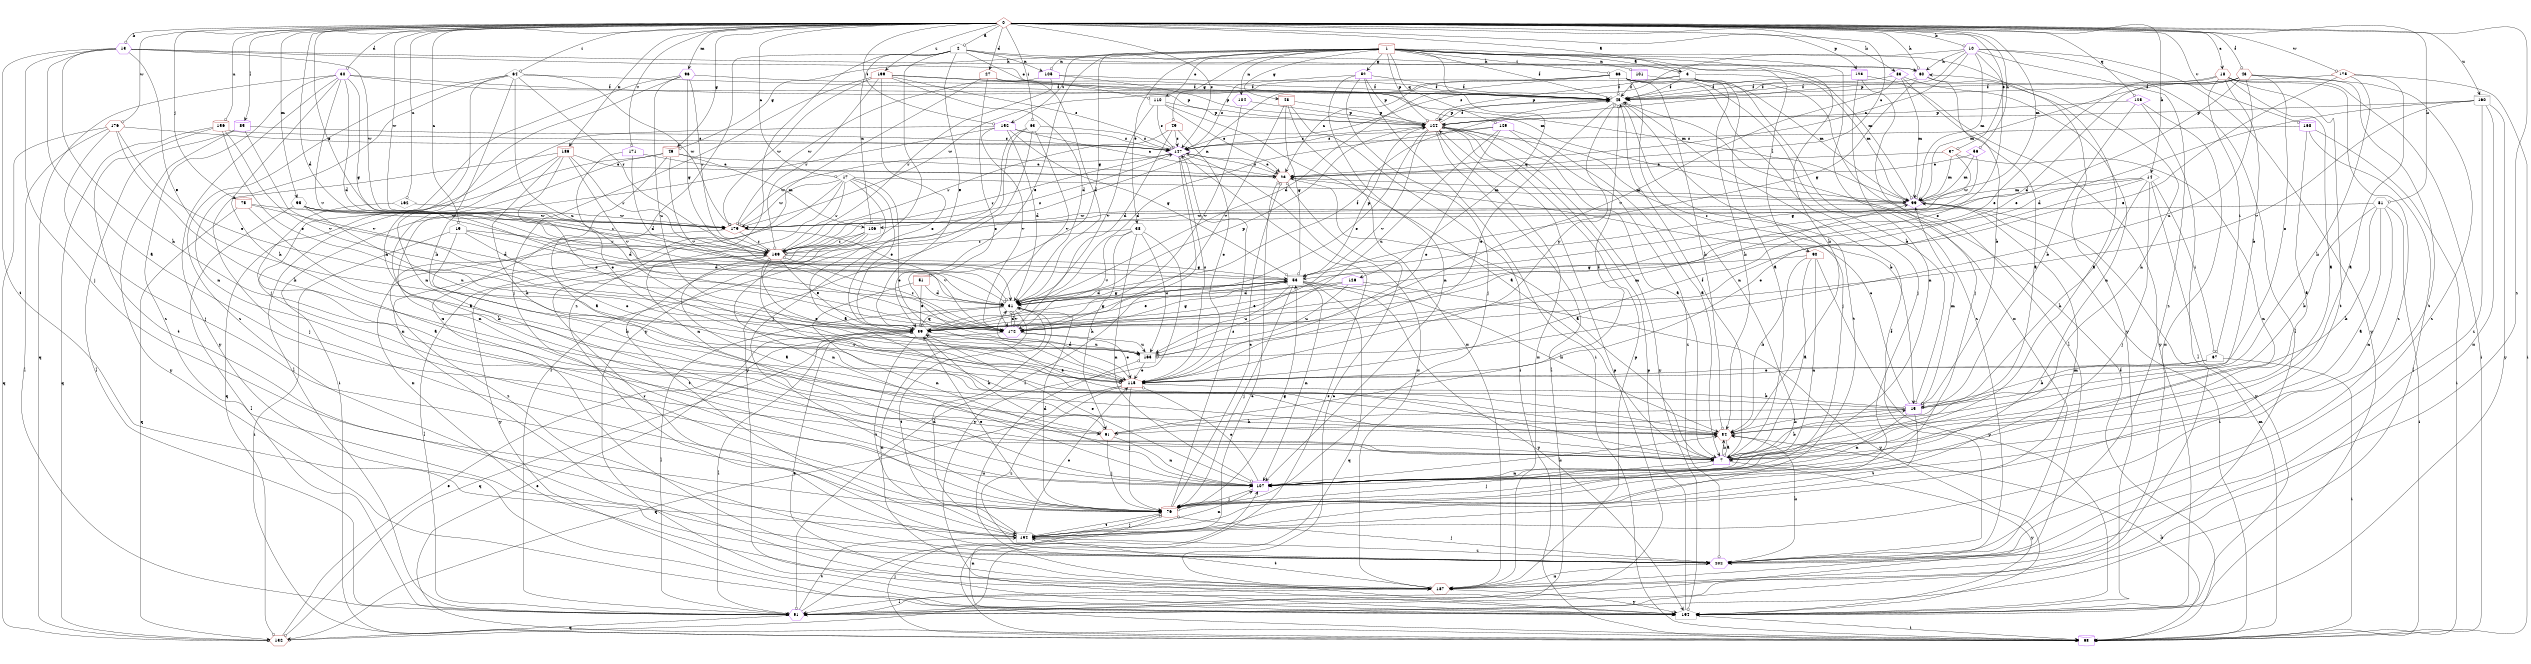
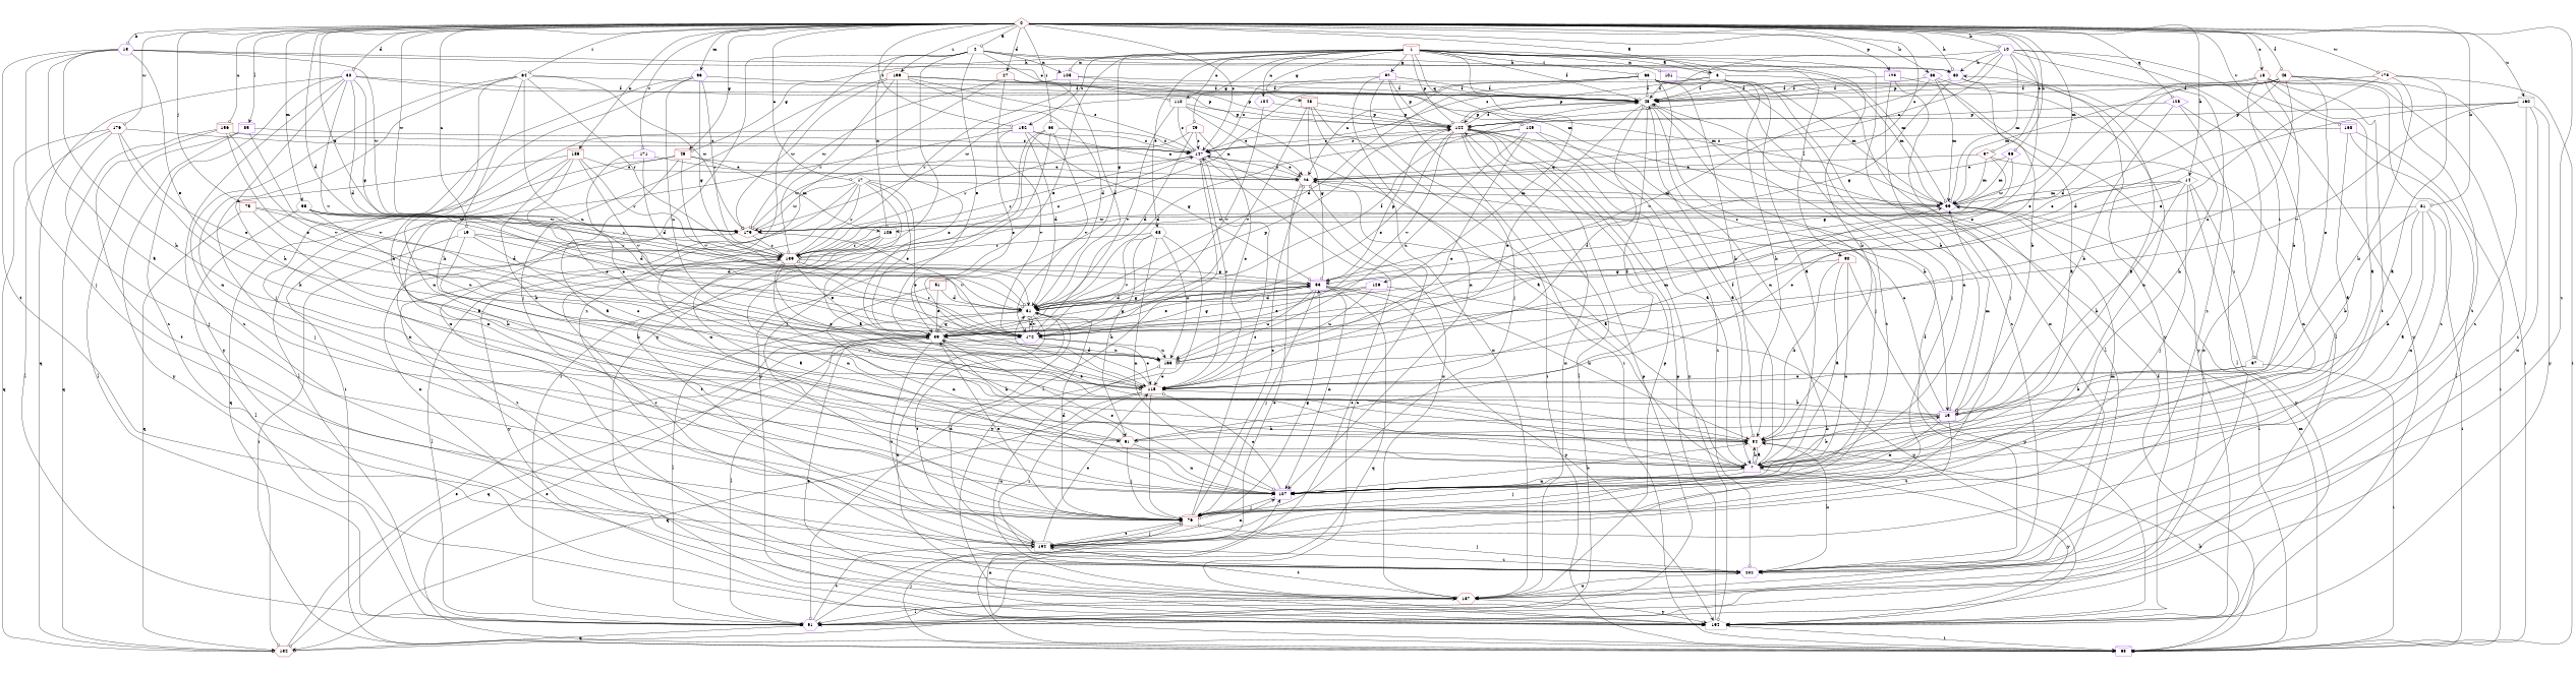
  strict digraph {
    node [color=purple shape=hexagon]
    edge [arrowhead=odot]
    0 [color=brown shape=diamond]
    2 [color=gray40 shape=house]
    3 [color=gray40 shape=house]
    10
    13
    14 [color=gray40 shape=diamond]
    17 [color=gray40 shape=diamond]
    18 [color=brown]
    19 [color=gray40 shape=house]
    23 [color=brown]
    27 [color=brown shape=house]
    30
    31 [color=gray40]
    37 [color=brown shape=diamond]
    43 [color=brown]
    46 [color=brown shape=cylinder]
    56 [shape=diamond]
    60
    63 [color=gray40]
    64 [color=gray40 shape=diamond]
    75 [color=brown shape=cylinder]
    81 [color=gray40]
    83 [shape=diamond]
    85 [shape=cylinder]
    95 [color=gray40]
    96
    99 [shape=diamond]
    123 [shape=cylinder]
    125 [shape=diamond]
    139 [color=brown]
    147 [shape=diamond]
    152 [shape=house]
    156 [color=brown shape=cylinder]
    160 [color=gray40 shape=cylinder]
-   162 [color=gray40 shape=diamond]
    168 [shape=cylinder]
    171 [shape=house]
    175 [color=brown shape=diamond]
    176 [color=brown]
    179 [color=brown shape=diamond]
    186 [color=brown shape=cylinder]
    199 [color=brown shape=house]
    202
    39 [color=gray40]
    105 [shape=house]
    110 [color=gray40 shape=cylinder]
    187 [color=brown]
    194 [color=gray40 shape=house]
    106 [color=gray40 shape=cylinder]
    45 [color=gray40 shape=diamond]
    124 [color=brown]
    7 [shape=house]
    91
    115 [color=brown shape=house]
    76 [color=brown shape=cylinder]
    61 [color=brown]
    154 [color=gray40 shape=cylinder]
    67 [color=gray40 shape=house]
    107 [shape=cylinder]
    15 [shape=cylinder]
    68 [shape=cylinder]
    84 [color=brown]
-   53 [color=gray40 shape=cylinder]
+   53 [shape=cylinder]
    132 [color=brown]
    172
    163 [color=gray40 shape=cylinder]
    1 [color=brown shape=cylinder]
    38 [color=gray40]
    48 [color=brown shape=cylinder]
    49 [color=brown shape=house]
    51 [color=brown shape=cylinder]
    52 [shape=house]
    66 [color=gray40 shape=house]
    90 [color=brown shape=house]
    101 [shape=cylinder]
    104
    126 [shape=house]
    129 [shape=house]
    0 -> 2 [label=a]
    0 -> 3 [arrowhead=vee label=a]
    0 -> 10 [label=b]
    0 -> 13 [label=b]
    0 -> 14 [arrowhead=vee label=b]
    0 -> 17 [label=c]
    0 -> 18 [arrowhead=vee label=c]
    0 -> 19 [label=c]
    0 -> 23 [label=c]
    0 -> 27 [arrowhead=vee label=d]
    0 -> 30 [label=d]
    0 -> 31 [label=d]
    0 -> 37 [label=e]
    0 -> 43 [label=f]
    0 -> 46 [arrowhead=vee label=g]
    0 -> 56 [label=h]
    0 -> 60 [label=h]
    0 -> 63 [label=i]
    0 -> 64 [label=i]
    0 -> 75 [arrowhead=vee label=j]
    0 -> 81 [label=k]
    0 -> 83 [arrowhead=vee label=k]
    0 -> 85 [arrowhead=vee label=l]
    0 -> 95 [arrowhead=vee label=m]
    0 -> 96 [arrowhead=vee label=m]
    0 -> 99 [label=m]
    0 -> 123 [arrowhead=vee label=p]
    0 -> 125 [label=q]
    0 -> 139 [label=r]
    0 -> 147 [arrowhead=vee label=s]
    0 -> 152 [label=t]
    0 -> 156 [label=u]
    0 -> 160 [arrowhead=vee label=u]
-   0 -> 162 [label=u]
    0 -> 168 [label=v]
    0 -> 171 [label=v]
    0 -> 175 [label=w]
    0 -> 176 [label=w]
    0 -> 179 [arrowhead=vee label=w]
    0 -> 186 [arrowhead=vee label=x]
    0 -> 199 [arrowhead=vee label=z]
    0 -> 202 [label=z]
    2 -> 60 [arrowhead=vee label=h]
    2 -> 99 [label=m]
    2 -> 202 [arrowhead=vee label=z]
    2 -> 39 [arrowhead=vee label=e]
    2 -> 105 [arrowhead=vee label=n]
    2 -> 110 [label=o]
    2 -> 187 [arrowhead=vee label=x]
    2 -> 194 [label=y]
    2 -> 106 [label=n]
    3 -> 99 [arrowhead=vee label=m]
    3 -> 202 [arrowhead=vee label=z]
    3 -> 106 [arrowhead=vee label=n]
    3 -> 45 [label=f]
    3 -> 124 [label=p]
    3 -> 7 [arrowhead=vee label=a]
    3 -> 91 [arrowhead=vee label=l]
    10 -> 23 [arrowhead=vee label=c]
    10 -> 60 [arrowhead=vee label=h]
    10 -> 99 [label=m]
    10 -> 147 [arrowhead=vee label=s]
    10 -> 202 [label=z]
    10 -> 194 [arrowhead=vee label=y]
    10 -> 124 [arrowhead=vee label=p]
    10 -> 91 [label=l]
    10 -> 115 [label=o]
    13 -> 60 [label=h]
    13 -> 99 [arrowhead=vee label=m]
    13 -> 179 [label=w]
    13 -> 39 [label=e]
    13 -> 7 [label=a]
    13 -> 76 [label=j]
    13 -> 61 [arrowhead=vee label=h]
    13 -> 154 [label=t]
    14 -> 99 [label=m]
    14 -> 139 [label=r]
    14 -> 194 [arrowhead=vee label=y]
    14 -> 115 [arrowhead=vee label=o]
    14 -> 76 [label=j]
    14 -> 61 [label=h]
    14 -> 67 [label=i]
    17 -> 99 [label=m]
    17 -> 139 [label=r]
    17 -> 179 [label=w]
    17 -> 39 [label=e]
    17 -> 187 [arrowhead=vee label=x]
    17 -> 7 [label=a]
    17 -> 115 [label=o]
    17 -> 107 [label=n]
    18 -> 202 [label=z]
    18 -> 39 [arrowhead=vee label=e]
    18 -> 45 [arrowhead=vee label=f]
    18 -> 7 [label=a]
    18 -> 154 [label=t]
    18 -> 67 [label=i]
    18 -> 15 [label=b]
    18 -> 68 [arrowhead=vee label=i]
    19 -> 31 [arrowhead=vee label=d]
    19 -> 139 [label=r]
    19 -> 115 [label=o]
    19 -> 68 [arrowhead=vee label=i]
    19 -> 84 [label=k]
    23 -> 99 [label=m]
    23 -> 147 [arrowhead=vee label=s]
    23 -> 7 [label=a]
    27 -> 31 [arrowhead=vee label=d]
    27 -> 187 [arrowhead=vee label=x]
    27 -> 45 [arrowhead=vee label=f]
    27 -> 115 [arrowhead=vee label=o]
    30 -> 31 [label=d]
    30 -> 202 [arrowhead=vee label=z]
    30 -> 194 [arrowhead=vee label=y]
    30 -> 45 [arrowhead=vee label=f]
    30 -> 124 [label=p]
    30 -> 61 [label=h]
    30 -> 53 [label=g]
    30 -> 132 [label=q]
    30 -> 172 [arrowhead=vee label=v]
    31 -> 39 [label=q]
    31 -> 187 [label=x]
    31 -> 45 [arrowhead=vee label=f]
    31 -> 91 [label=l]
    31 -> 154 [arrowhead=vee label=t]
    31 -> 53 [arrowhead=vee label=g]
    31 -> 172 [label=v]
    37 -> 23 [label=c]
    37 -> 99 [arrowhead=vee label=m]
    37 -> 179 [arrowhead=vee label=w]
    37 -> 107 [label=n]
    43 -> 31 [label=d]
    43 -> 99 [arrowhead=vee label=m]
    43 -> 202 [arrowhead=vee label=z]
    43 -> 39 [arrowhead=vee label=e]
    43 -> 45 [label=f]
    43 -> 115 [label=o]
    43 -> 154 [arrowhead=vee label=t]
    43 -> 163 [label=u]
    46 -> 23 [arrowhead=vee label=c]
    46 -> 106 [arrowhead=vee label=m]
    46 -> 7 [arrowhead=vee label=a]
    46 -> 107 [arrowhead=vee label=n]
    46 -> 132 [label=q]
    46 -> 172 [label=v]
    56 -> 23 [label=c]
    56 -> 99 [arrowhead=vee label=m]
    56 -> 53 [arrowhead=vee label=g]
    60 -> 45 [arrowhead=vee label=f]
    60 -> 7 [label=a]
    60 -> 15 [label=b]
    60 -> 53 [label=g]
    63 -> 147 [label=s]
    63 -> 194 [arrowhead=vee label=y]
    63 -> 91 [arrowhead=vee label=l]
    63 -> 76 [label=j]
    63 -> 172 [arrowhead=vee label=v]
    64 -> 139 [arrowhead=vee label=r]
    64 -> 179 [label=w]
    64 -> 202 [arrowhead=vee label=z]
    64 -> 45 [arrowhead=vee label=f]
    64 -> 61 [label=h]
    64 -> 107 [arrowhead=vee label=n]
    64 -> 84 [arrowhead=vee label=k]
    64 -> 163 [arrowhead=vee label=u]
    75 -> 31 [label=d]
    75 -> 179 [label=w]
    75 -> 84 [label=k]
    75 -> 132 [arrowhead=vee label=q]
    81 -> 179 [arrowhead=vee label=w]
    81 -> 7 [label=a]
    81 -> 107 [arrowhead=vee label=n]
    81 -> 15 [label=b]
    81 -> 68 [label=i]
    81 -> 84 [label=k]
    83 -> 99 [arrowhead=vee label=m]
    83 -> 45 [arrowhead=vee label=f]
    83 -> 7 [label=a]
    83 -> 107 [arrowhead=vee label=n]
    83 -> 172 [arrowhead=vee label=v]
    85 -> 147 [arrowhead=vee label=s]
    85 -> 194 [label=y]
    85 -> 91 [label=l]
    85 -> 172 [label=v]
    95 -> 31 [arrowhead=vee label=d]
    95 -> 139 [arrowhead=vee label=r]
    95 -> 179 [arrowhead=vee label=w]
    95 -> 91 [label=l]
    95 -> 163 [label=u]
    96 -> 139 [arrowhead=vee label=r]
    96 -> 45 [arrowhead=vee label=f]
    96 -> 76 [arrowhead=vee label=j]
    96 -> 107 [label=n]
    96 -> 53 [label=g]
    96 -> 163 [label=u]
    99 -> 179 [arrowhead=vee label=w]
    99 -> 68 [label=i]
    123 -> 194 [arrowhead=vee label=y]
    123 -> 45 [arrowhead=vee label=f]
    123 -> 76 [label=j]
    123 -> 107 [label=n]
    125 -> 187 [arrowhead=vee label=x]
    125 -> 124 [label=p]
    125 -> 91 [label=l]
    125 -> 15 [label=b]
    139 -> 147 [arrowhead=vee label=s]
    139 -> 39 [arrowhead=vee label=e]
    139 -> 7 [label=a]
    139 -> 91 [label=l]
    139 -> 115 [label=o]
    139 -> 53 [arrowhead=vee label=g]
    147 -> 23 [arrowhead=vee label=c]
    147 -> 139 [label=r]
    147 -> 179 [label=w]
    147 -> 187 [label=x]
    147 -> 91 [label=l]
    152 -> 23 [label=c]
    152 -> 31 [arrowhead=vee label=d]
    152 -> 147 [arrowhead=vee label=s]
    152 -> 91 [label=l]
    152 -> 68 [label=i]
    152 -> 53 [label=g]
    152 -> 172 [arrowhead=vee label=v]
    156 -> 147 [arrowhead=vee label=s]
    156 -> 39 [arrowhead=vee label=e]
    156 -> 154 [label=t]
    156 -> 132 [label=q]
    156 -> 172 [label=v]
    160 -> 31 [arrowhead=vee label=d]
    160 -> 202 [arrowhead=vee label=z]
    160 -> 187 [label=x]
    160 -> 194 [arrowhead=vee label=y]
    160 -> 124 [label=p]
    160 -> 172 [arrowhead=vee label=v]
-   162 -> 179 [arrowhead=vee label=w]
-   162 -> 7 [label=a]
    168 -> 147 [arrowhead=vee label=s]
    168 -> 7 [label=a]
    168 -> 91 [label=l]
    168 -> 68 [label=i]
    171 -> 23 [label=c]
    171 -> 31 [arrowhead=vee label=d]
    171 -> 115 [label=o]
    175 -> 39 [arrowhead=vee label=e]
    175 -> 45 [arrowhead=vee label=f]
    175 -> 7 [arrowhead=vee label=a]
    175 -> 68 [label=i]
    175 -> 84 [label=k]
    176 -> 147 [label=s]
    176 -> 39 [label=e]
    176 -> 91 [label=l]
    176 -> 76 [label=j]
    176 -> 84 [label=k]
    176 -> 132 [label=q]
    179 -> 139 [label=r]
    179 -> 202 [arrowhead=vee label=z]
    179 -> 172 [label=v]
    186 -> 23 [label=c]
    186 -> 139 [arrowhead=vee label=r]
    186 -> 7 [arrowhead=vee label=a]
    186 -> 115 [label=o]
    186 -> 76 [label=j]
    186 -> 84 [label=k]
    186 -> 172 [arrowhead=vee label=v]
    199 -> 31 [arrowhead=vee label=d]
    199 -> 99 [arrowhead=vee label=m]
    199 -> 139 [label=r]
    199 -> 147 [label=s]
    199 -> 179 [label=w]
    199 -> 45 [arrowhead=vee label=f]
    199 -> 115 [arrowhead=vee label=o]
    199 -> 76 [label=j]
    202 -> 187 [arrowhead=vee label=x]
    202 -> 45 [label=f]
    202 -> 76 [label=j]
    202 -> 84 [arrowhead=vee label=k]
    39 -> 124 [arrowhead=vee label=p]
    39 -> 91 [label=l]
    39 -> 61 [label=h]
    39 -> 154 [label=t]
    39 -> 53 [label=g]
    39 -> 163 [arrowhead=vee label=u]
    105 -> 139 [label=r]
    105 -> 179 [label=w]
    105 -> 45 [arrowhead=vee label=f]
    105 -> 124 [arrowhead=vee label=p]
    110 -> 23 [arrowhead=vee label=c]
    110 -> 147 [label=s]
    110 -> 124 [label=p]
    110 -> 7 [label=a]
    110 -> 172 [label=v]
    187 -> 194 [arrowhead=vee label=y]
    187 -> 124 [label=p]
    187 -> 91 [arrowhead=vee label=l]
    187 -> 154 [arrowhead=vee label=t]
    187 -> 163 [label=u]
    194 -> 23 [label=c]
    194 -> 39 [label=e]
    194 -> 124 [label=p]
    194 -> 68 [arrowhead=vee label=i]
    106 -> 139 [arrowhead=vee label=r]
    106 -> 194 [label=y]
    106 -> 154 [arrowhead=vee label=t]
    106 -> 107 [label=n]
    45 -> 124 [arrowhead=vee label=p]
    45 -> 115 [label=o]
    45 -> 76 [label=j]
    45 -> 154 [label=t]
    124 -> 147 [label=s]
    124 -> 39 [arrowhead=vee label=e]
    124 -> 187 [arrowhead=vee label=x]
    124 -> 194 [label=y]
    124 -> 45 [arrowhead=vee label=f]
    124 -> 7 [arrowhead=vee label=a]
    124 -> 91 [arrowhead=vee label=l]
    124 -> 15 [arrowhead=vee label=b]
    124 -> 172 [label=v]
    7 -> 60 [arrowhead=vee label=h]
    7 -> 194 [label=y]
    7 -> 45 [arrowhead=vee label=f]
    7 -> 76 [label=j]
    7 -> 107 [arrowhead=vee label=n]
    7 -> 15 [arrowhead=vee label=b]
    7 -> 84 [arrowhead=vee label=k]
    91 -> 23 [label=c]
    91 -> 124 [arrowhead=vee label=p]
    91 -> 154 [arrowhead=vee label=t]
    91 -> 132 [label=q]
    115 -> 31 [arrowhead=vee label=d]
    115 -> 147 [label=s]
    115 -> 202 [arrowhead=vee label=z]
-   115 -> 45 [label=y]
+   115 -> 45 [label=f]
    115 -> 76 [arrowhead=vee label=j]
    115 -> 15 [label=b]
    115 -> 132 [arrowhead=vee label=q]
    76 -> 23 [label=c]
    76 -> 31 [label=d]
    76 -> 147 [arrowhead=vee label=s]
    76 -> 39 [arrowhead=vee label=e]
    76 -> 154 [label=t]
    76 -> 53 [arrowhead=vee label=g]
    61 -> 45 [label=f]
    61 -> 76 [label=j]
    61 -> 107 [label=n]
    154 -> 31 [arrowhead=vee label=d]
    154 -> 99 [label=m]
    154 -> 139 [arrowhead=vee label=r]
    154 -> 202 [label=z]
    154 -> 115 [arrowhead=vee label=o]
    154 -> 76 [label=j]
    154 -> 107 [arrowhead=vee label=n]
    67 -> 115 [label=o]
    67 -> 15 [arrowhead=vee label=b]
    67 -> 68 [label=i]
    107 -> 39 [arrowhead=vee label=e]
    107 -> 115 [label=o]
    107 -> 76 [label=j]
    107 -> 84 [arrowhead=vee label=k]
    15 -> 23 [arrowhead=vee label=c]
    15 -> 99 [arrowhead=vee label=m]
    15 -> 39 [label=e]
    15 -> 61 [arrowhead=vee label=h]
    15 -> 154 [arrowhead=vee label=t]
    15 -> 107 [label=n]
    15 -> 84 [arrowhead=vee label=k]
    68 -> 99 [arrowhead=vee label=m]
    68 -> 147 [label=s]
    68 -> 39 [label=e]
    68 -> 45 [arrowhead=vee label=f]
    68 -> 76 [label=j]
    68 -> 107 [arrowhead=vee label=n]
    68 -> 84 [arrowhead=vee label=k]
    84 -> 139 [label=r]
    84 -> 7 [label=a]
    53 -> 31 [arrowhead=vee label=d]
    53 -> 39 [arrowhead=vee label=e]
    53 -> 194 [arrowhead=vee label=y]
    53 -> 124 [arrowhead=vee label=p]
    53 -> 76 [arrowhead=vee label=j]
    53 -> 107 [arrowhead=vee label=n]
    53 -> 84 [arrowhead=vee label=k]
    53 -> 132 [label=q]
    53 -> 163 [arrowhead=vee label=u]
    132 -> 39 [label=e]
    172 -> 31 [label=d]
    172 -> 139 [label=r]
    172 -> 115 [arrowhead=vee label=o]
    172 -> 53 [label=g]
    172 -> 132 [label=q]
    172 -> 163 [arrowhead=vee label=u]
    163 -> 99 [arrowhead=vee label=m]
    163 -> 115 [arrowhead=vee label=o]
    1 -> 3 [label=a]
    1 -> 46 [label=g]
    1 -> 152 [arrowhead=vee label=t]
    1 -> 39 [arrowhead=vee label=e]
    1 -> 105 [label=n]
    1 -> 110 [arrowhead=vee label=o]
    1 -> 187 [label=x]
    1 -> 194 [arrowhead=vee label=y]
    1 -> 45 [label=f]
    1 -> 124 [label=p]
    1 -> 84 [label=k]
    1 -> 38 [arrowhead=vee label=e]
    1 -> 48 [arrowhead=vee label=g]
    1 -> 49 [label=g]
    1 -> 51 [label=g]
    1 -> 52 [arrowhead=vee label=g]
    1 -> 66 [label=i]
    1 -> 90 [arrowhead=vee label=l]
    1 -> 101 [label=n]
    1 -> 104 [arrowhead=vee label=n]
    1 -> 126 [arrowhead=vee label=q]
    1 -> 129 [label=q]
    38 -> 139 [label=r]
    38 -> 194 [arrowhead=vee label=y]
    38 -> 61 [arrowhead=vee label=h]
    38 -> 107 [label=n]
    38 -> 172 [arrowhead=vee label=v]
    38 -> 163 [arrowhead=vee label=u]
    48 -> 187 [label=x]
    48 -> 124 [label=p]
    48 -> 68 [label=i]
    48 -> 53 [label=g]
    48 -> 172 [label=v]
    49 -> 31 [arrowhead=vee label=d]
    49 -> 139 [label=r]
    49 -> 147 [arrowhead=vee label=s]
    49 -> 115 [arrowhead=vee label=o]
    51 -> 31 [label=d]
    51 -> 39 [label=e]
    51 -> 107 [label=n]
    52 -> 147 [label=s]
    52 -> 45 [arrowhead=vee label=f]
    52 -> 124 [label=p]
    52 -> 76 [arrowhead=vee label=j]
    52 -> 107 [arrowhead=vee label=n]
    52 -> 68 [arrowhead=vee label=i]
    66 -> 23 [arrowhead=vee label=c]
    66 -> 31 [arrowhead=vee label=d]
    66 -> 99 [label=m]
    66 -> 179 [arrowhead=vee label=w]
    66 -> 45 [label=f]
    66 -> 76 [arrowhead=vee label=j]
    66 -> 107 [arrowhead=vee label=n]
    66 -> 15 [label=b]
    66 -> 84 [label=k]
    90 -> 194 [arrowhead=vee label=y]
    90 -> 7 [arrowhead=vee label=a]
    90 -> 107 [label=n]
    90 -> 84 [arrowhead=vee label=k]
    90 -> 53 [arrowhead=vee label=g]
    101 -> 45 [arrowhead=vee label=f]
    101 -> 84 [arrowhead=vee label=k]
    104 -> 124 [arrowhead=vee label=p]
    104 -> 172 [label=v]
    126 -> 31 [arrowhead=vee label=d]
    126 -> 39 [arrowhead=vee label=e]
    126 -> 194 [label=y]
    126 -> 163 [label=u]
    129 -> 31 [label=d]
    129 -> 147 [arrowhead=vee label=s]
    129 -> 202 [label=z]
    129 -> 7 [arrowhead=vee label=a]
    129 -> 115 [label=o]
    129 -> 163 [arrowhead=vee label=u]
  }
